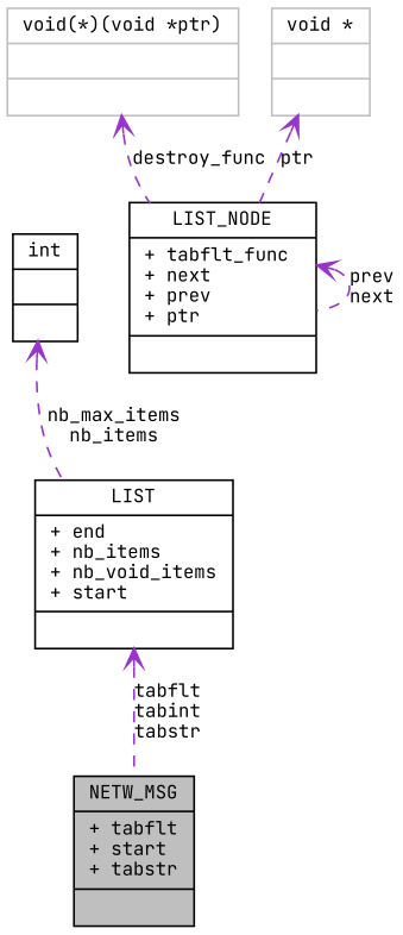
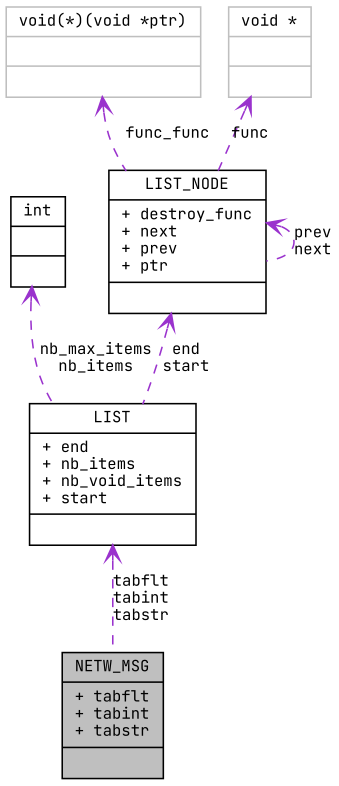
  digraph {
    fontname="JetBrains Mono"
    node [color=black fillcolor=white fontname="JetBrains Mono" fontsize=10 shape=record style=filled]
    edge [arrowtail=open color=darkorchid3 dir=back fontname="JetBrains Mono" fontsize=10 labelfontname=Helvetica labelfontsize=10 style=dashed]
-   n1 [fillcolor=grey75 fontcolor=black height=0.2 label="{NETW_MSG\n|+ tabflt\l+ start\l+ tabstr\l|}" width=0.4]
+   n1 [fillcolor=grey75 fontcolor=black height=0.2 label="{NETW_MSG\n|+ tabflt\l+ tabint\l+ tabstr\l|}" width=0.4]
    n2 [height=0.2 label="{LIST\n|+ end\l+ nb_items\l+ nb_void_items\l+ start\l|}" width=0.4]
    n3 [height=0.2 label="{int\n||}" width=0.4]
-   n4 [height=0.2 label="{LIST_NODE\n|+ tabflt_func\l+ next\l+ prev\l+ ptr\l|}" width=0.4]
+   n4 [height=0.2 label="{LIST_NODE\n|+ destroy_func\l+ next\l+ prev\l+ ptr\l|}" width=0.4]
    n5 [color=grey75 height=0.2 label="{void(*)(void *ptr)\n||}" width=0.4]
    n6 [color=grey75 height=0.2 label="{void *\n||}" width=0.4]
    n2 -> n1 [label="tabflt\ntabint\ntabstr"]
    n3 -> n2 [label="nb_max_items\nnb_items"]
+   n4 -> n2 [label="end\nstart"]
    n4 -> n4 [label="prev\nnext"]
-   n5 -> n4 [label=destroy_func]
-   n6 -> n4 [label=ptr]
+   n5 -> n4 [label=func_func]
+   n6 -> n4 [label=func]
  }
